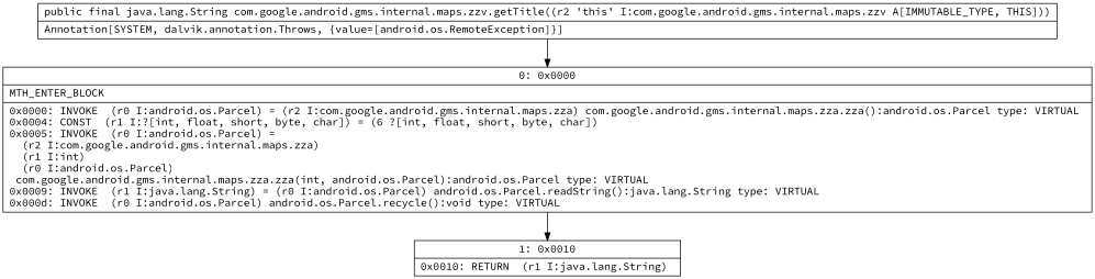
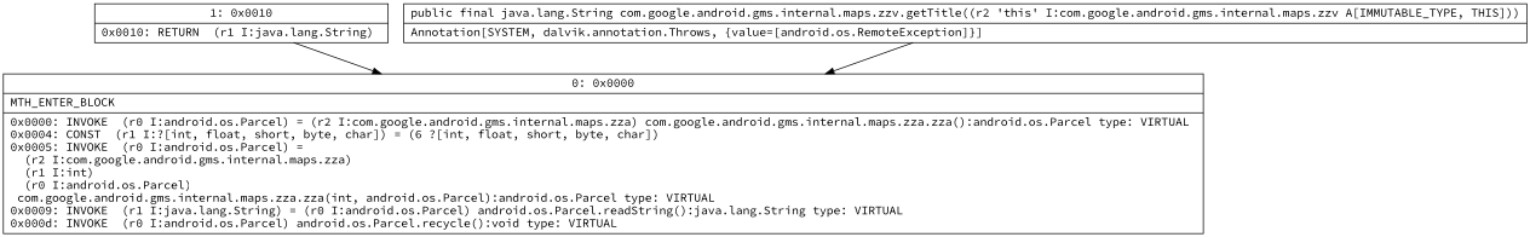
  digraph {
    fontname="Source Code Pro"
    node [shape=record fontname="Source Code Pro"]
    edge [fontname="Source Code Pro"]
    n1 [label="{0\:\ 0x0000|MTH_ENTER_BLOCK\l|0x0000: INVOKE  (r0 I:android.os.Parcel) = (r2 I:com.google.android.gms.internal.maps.zza) com.google.android.gms.internal.maps.zza.zza():android.os.Parcel type: VIRTUAL \l0x0004: CONST  (r1 I:?[int, float, short, byte, char]) = (6 ?[int, float, short, byte, char]) \l0x0005: INVOKE  (r0 I:android.os.Parcel) = \l  (r2 I:com.google.android.gms.internal.maps.zza)\l  (r1 I:int)\l  (r0 I:android.os.Parcel)\l com.google.android.gms.internal.maps.zza.zza(int, android.os.Parcel):android.os.Parcel type: VIRTUAL \l0x0009: INVOKE  (r1 I:java.lang.String) = (r0 I:android.os.Parcel) android.os.Parcel.readString():java.lang.String type: VIRTUAL \l0x000d: INVOKE  (r0 I:android.os.Parcel) android.os.Parcel.recycle():void type: VIRTUAL \l}"]
    n2 [label="{1\:\ 0x0010|0x0010: RETURN  (r1 I:java.lang.String) \l}"]
    n3 [label="{public final java.lang.String com.google.android.gms.internal.maps.zzv.getTitle((r2 'this' I:com.google.android.gms.internal.maps.zzv A[IMMUTABLE_TYPE, THIS]))  | Annotation[SYSTEM, dalvik.annotation.Throws, \{value=[android.os.RemoteException]\}]\l}"]
-   n1 -> n2
+   n2 -> n1
    n3 -> n1
  }
